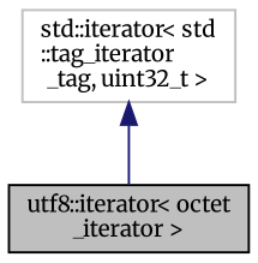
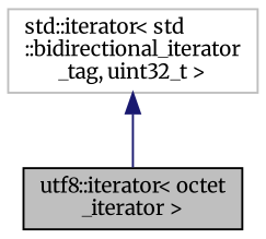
  digraph {
    fontname=Merriweather
    node [fontname=Merriweather fontsize=10 shape=record style=filled]
    n1 [color=black fillcolor=grey75 fontcolor=black height=0.2 label="utf8::iterator\< octet\l_iterator \>" width=0.4]
-   n2 [color=grey75 fillcolor=white height=0.2 label="std::iterator\< std\l::tag_iterator\l_tag, uint32_t \>" width=0.4]
+   n2 [color=grey75 fillcolor=white height=0.2 label="std::iterator\< std\l::bidirectional_iterator\l_tag, uint32_t \>" width=0.4]
    n2 -> n1 [color=midnightblue dir=back fontname=Merriweather fontsize=10 labelfontname=Helvetica labelfontsize=10 style=solid]
  }
